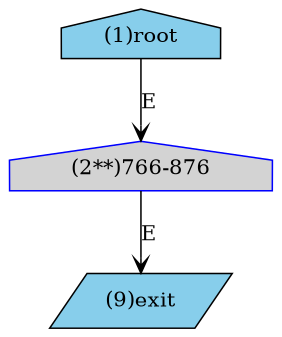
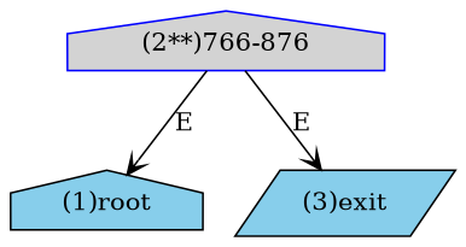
  digraph {
    node [fillcolor=skyblue shape=house style=filled]
    edge [arrowhead=vee]
    n1 [label="(1)root"]
    n2 [color=blue fillcolor=lightgrey label="(2**)766-876"]
-   n3 [label="(9)exit" shape=parallelogram]
-   n1 -> n2 [label=E]
+   n3 [label="(3)exit" shape=parallelogram]
+   n2 -> n1 [label=E]
    n2 -> n3 [label=E]
  }
